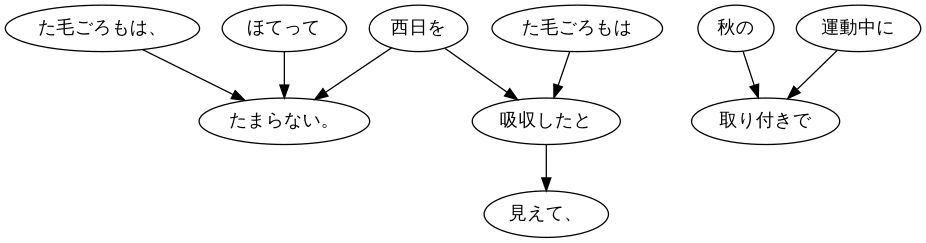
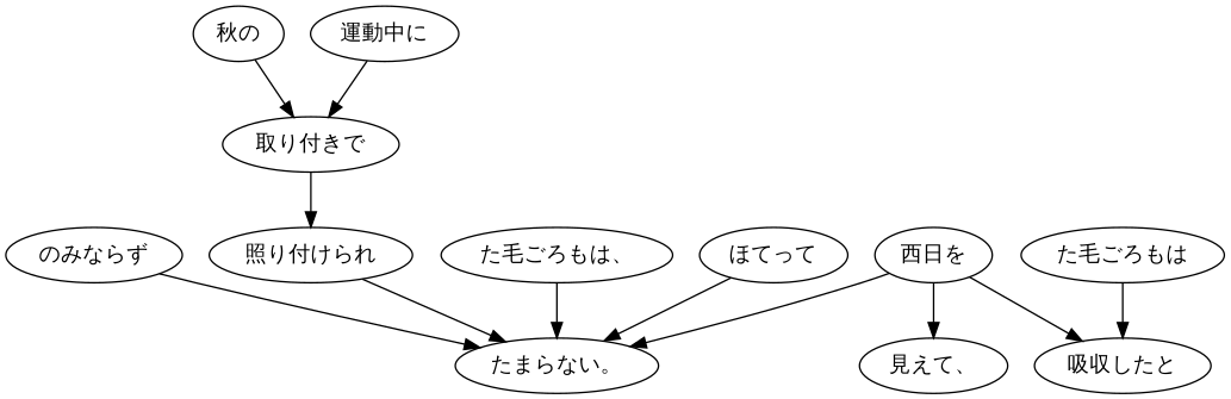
  digraph {
+   n1 [label="のみならず"]
    n2 [label="たまらない。"]
+   n3 [label="照り付けられ"]
    n4 [label="秋の"]
    n5 [label="取り付きで"]
    n6 [label="運動中に"]
    n7 [label="た毛ごろもは、"]
    n8 [label="西日を"]
    n9 [label="吸収したと"]
    n10 [label="見えて、"]
    n11 [label="た毛ごろもは"]
    n12 [label="ほてって"]
+   n1 -> n2
+   n3 -> n2
    n4 -> n5
+   n5 -> n3
    n6 -> n5
    n7 -> n2
    n8 -> n2
    n8 -> n9
-   n9 -> n10
+   n8 -> n10
    n11 -> n9
    n12 -> n2
  }
